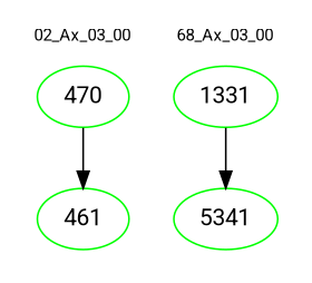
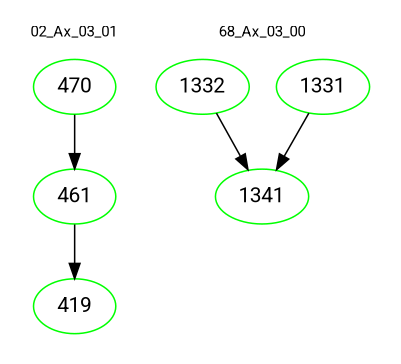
  digraph {
    fontname=Roboto
    node [color=green fontname=Roboto]
    edge [color=black fontname=Roboto]
    n1 [label=470]
    n2 [label=461]
+   n3 [label=419]
    n4 [label=1331]
-   n6 [label=5341]
+   n5 [label=1332]
+   n6 [label=1341]
    subgraph cluster_1 {
      color=white
      fontsize=10
-     label="02_Ax_03_00"
+     label="02_Ax_03_01"
      n1
      n2
+     n3
    }
    subgraph cluster_2 {
      color=white
      fontsize=10
      label="68_Ax_03_00"
      n4
+     n5
      n6
    }
    n1 -> n2
+   n2 -> n3
    n4 -> n6
+   n5 -> n6
  }
